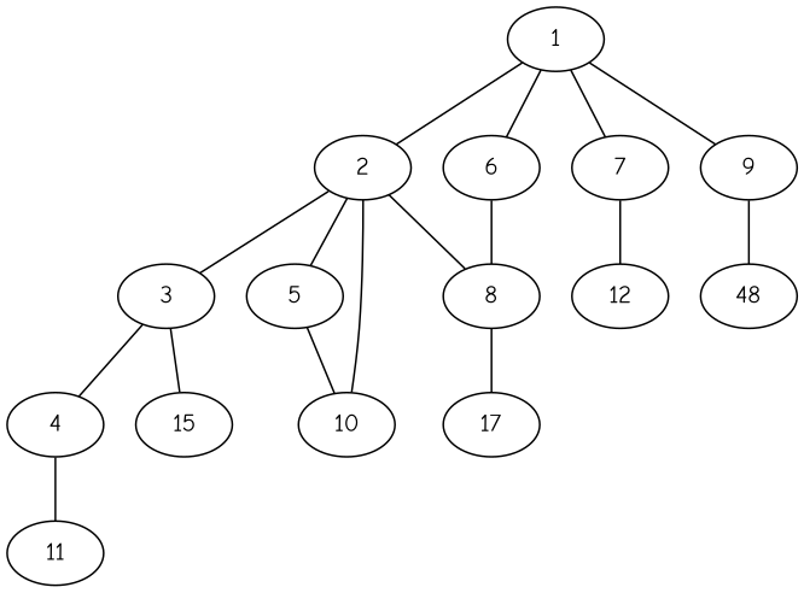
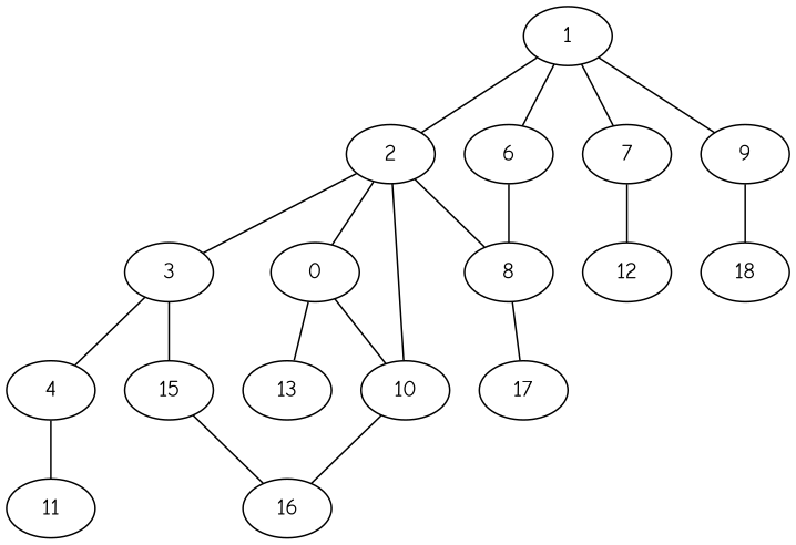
  graph {
    fontname="Comic Neue"
    node [fontname="Comic Neue"]
    edge [fontname="Comic Neue"]
    1
    2
    6
    7
    9
    3
-   5
+   5 [label=0]
    8
    10
    12
-   18 [label=48]
+   18
    4
    15
+   13
    17
+   16
    11
    1 -- 2
    1 -- 6
    1 -- 7
    1 -- 9
    2 -- 3
    2 -- 5
    2 -- 8
    2 -- 10
    6 -- 8
    7 -- 12
    9 -- 18
    3 -- 4
    3 -- 15
    5 -- 10
+   5 -- 13
    8 -- 17
+   10 -- 16
    4 -- 11
+   15 -- 16
  }
